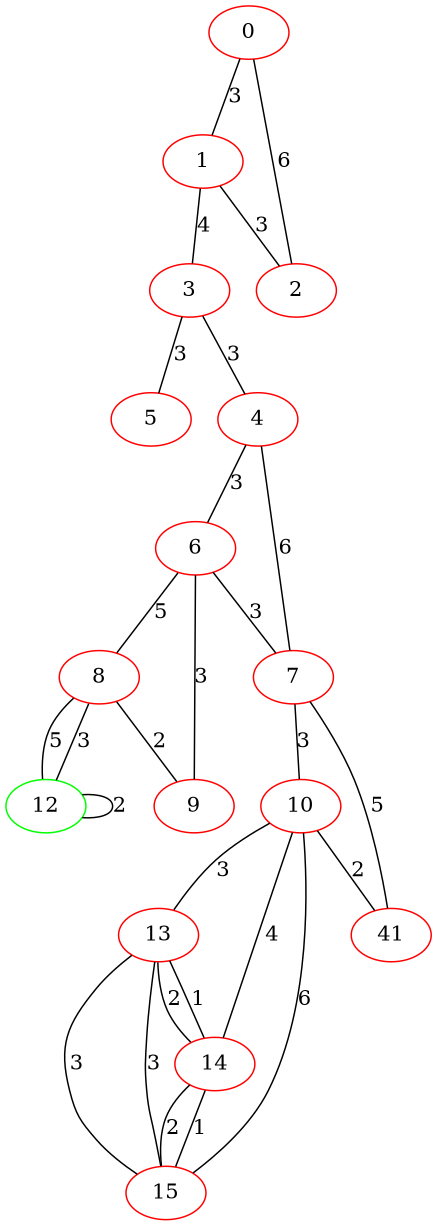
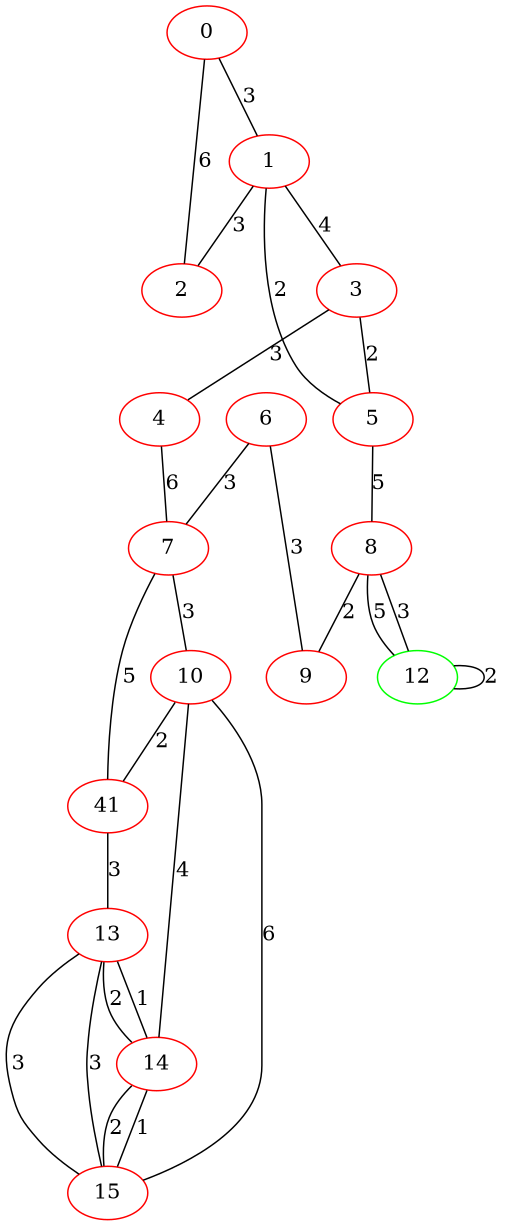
  graph {
    node [color=red weight=1]
    0
    1
    2
    3
    5
    4
    6
    7
    8
    9
    10
    n12 [label=41]
    12 [color=green weight=2]
    13
    14
    15
    0 -- 1 [label=3]
    0 -- 2 [label=6]
    1 -- 2 [label=3]
    1 -- 3 [label=4]
-   3 -- 5 [label=3]
+   1 -- 5 [label=2]
+   3 -- 5 [label=2]
    3 -- 4 [label=3]
-   4 -- 6 [label=3]
    4 -- 7 [label=6]
    6 -- 7 [label=3]
-   6 -- 8 [label=5]
+   5 -- 8 [label=5]
    6 -- 9 [label=3]
    7 -- 10 [label=3]
    7 -- n12 [label=5]
    8 -- 9 [label=2]
    8 -- 12 [label=5]
    8 -- 12 [label=3]
    10 -- n12 [label=2]
-   10 -- 13 [label=3]
+   n12 -- 13 [label=3]
    10 -- 14 [label=4]
    10 -- 15 [label=6]
    12 -- 12 [label=2]
    13 -- 14 [label=2]
    13 -- 14 [label=1]
    13 -- 15 [label=3]
    13 -- 15 [label=3]
    14 -- 15 [label=1]
    14 -- 15 [label=2]
  }
